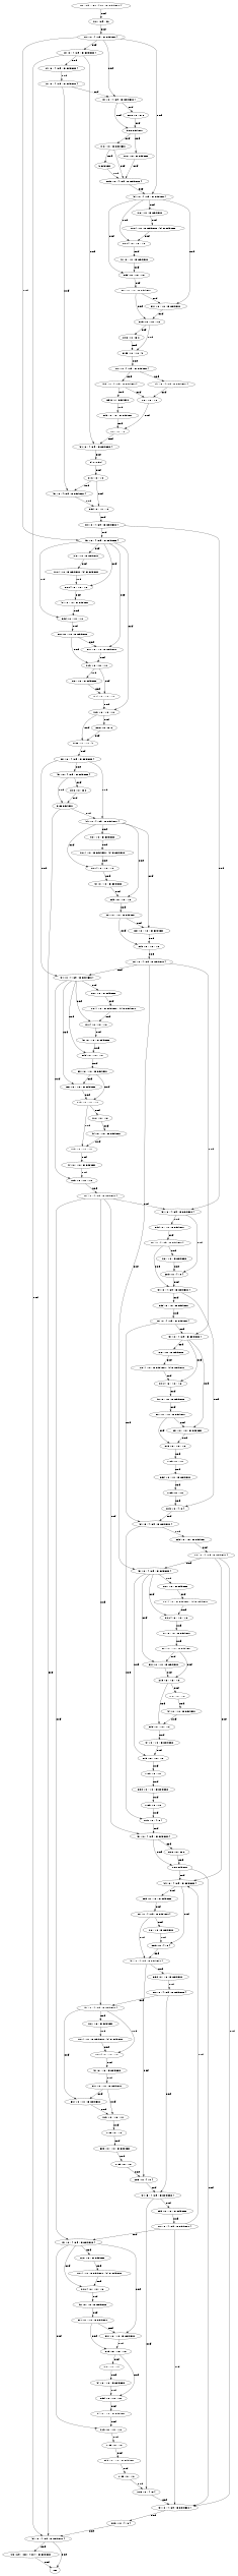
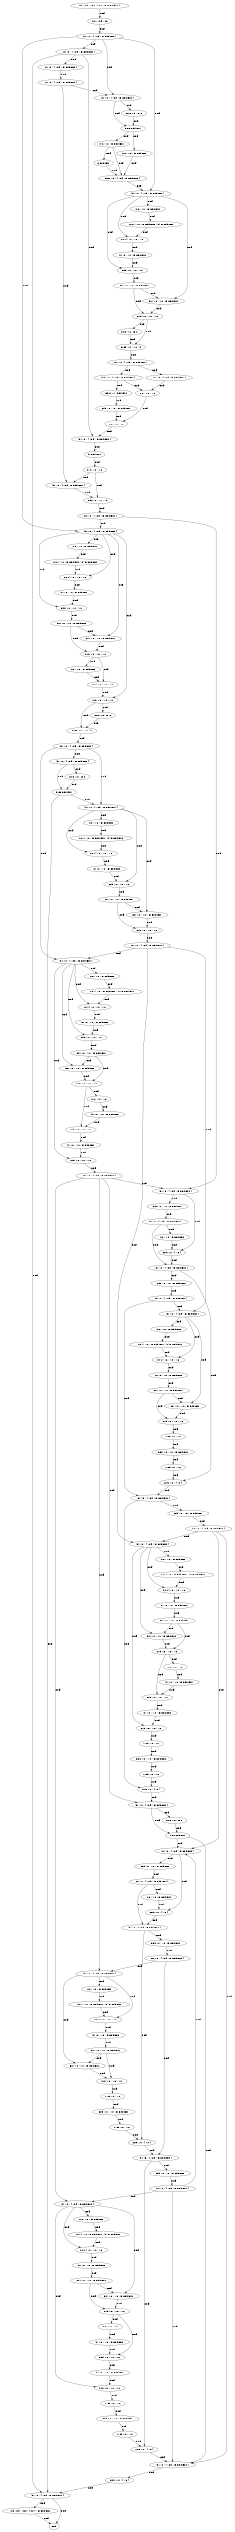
  digraph {
    fontname="DejaVu Sans"
    node [fontname="DejaVu Sans"]
    edge [fontname="DejaVu Sans"]
    n1 [label="stp x29 , x30 , [ sp , #- address ]!"]
    n2 [label="mov x29 , sp"]
    n3 [label="str w0 , [ x29 , # address ]"]
    n4 [label="str x1 , [ x29 , # address ]"]
    n5 [label="ldr w0 , [ x29 , # address ]"]
    n6 [label="ldr w0 , [ x29 , # address ]"]
    n7 [label="ldr w1 , [ x29 , # address ]"]
    n8 [label="ldr x0 , [ x29 , # address ]"]
    n9 [label="ldr x0 , [ x29 , # address ]"]
    n10 [label="ldr x0 , [ x29 , # address ]"]
    n11 [label="cmp w0 , # 0"]
    n12 [label="b.ge address"]
    n13 [label="mov w1 , # address"]
    n14 [label="smull x1 , w0 , w1"]
    n15 [label="add w1 , w0 , w1"]
    n16 [label="asr w0 , w0 , # address"]
    n17 [label="mov w0 , # address"]
    n18 [label="smull x0 , w1 , w0"]
    n19 [label="add w0 , w1 , w0"]
    n20 [label="asr w0 , w1 , # address"]
    n21 [label="sub w0 , w1 , w0"]
    n22 [label="str x0 , [ x29 , # address ]"]
    n23 [label="ldp x29 , x30 , [ sp ] , # address"]
-   n24 [label=ret]
-   n25 [label="bl symbol"]
+   n24 [label=strb]
+   n25 [label="bl address"]
    n26 [label="ldr x1 , [ x29 , # address ]"]
    n27 [label="add x0 , x1 , x0"]
    n28 [label="mov w0 , # address"]
    n29 [label="mov w0 , # address"]
    n30 [label="strb w0 , [ x29 , # address ]"]
    n31 [label="b address"]
    n32 [label="ldrb w1 , [ x29 , # address ]"]
    n33 [label="adrp x4 , address"]
    n34 [label="mov w2 , w1"]
    n35 [label="ldr w0 , [ x29 , # address ]"]
    n36 [label="mov w1 , # address"]
    n37 [label="smull x1 , w0 , w1"]
    n38 [label="add w1 , w0 , w1"]
    n39 [label="asr w0 , w0 , # address"]
    n40 [label="movk w1 , # address , lsl # address"]
    n41 [label="lsr x1 , x1 , # address"]
    n42 [label="asr w1 , w1 , # address"]
    n43 [label="sub w0 , w1 , w0"]
    n44 [label="str w0 , [ x29 , # address ]"]
    n45 [label="ldr w1 , [ x29 , # address ]"]
    n46 [label="ldr w1 , [ x29 , # address ]"]
    n47 [label="ldr w1 , [ x29 , # address ]"]
    n48 [label="mov w0 , # address"]
    n49 [label="smull x0 , w1 , w0"]
    n50 [label="add w0 , w1 , w0"]
    n51 [label="asr w0 , w1 , # address"]
    n52 [label="sub w0 , w1 , w0"]
    n53 [label="mov w2 , # address"]
    n54 [label="smull x2 , w1 , w2"]
    n55 [label="asr w1 , w1 , # address"]
    n56 [label="mov w0 , # address"]
    n57 [label="smull x0 , w1 , w0"]
    n58 [label="asr w0 , w1 , # address"]
    n59 [label="sub w2 , w1 , w0"]
    n60 [label="movk w0 , # address , lsl # address"]
    n61 [label="lsr x0 , x0 , # address"]
    n62 [label="asr w2 , w0 , # address"]
    n63 [label="sub w2 , w2 , w0"]
    n64 [label="str w0 , [ x29 , # address ]"]
    n65 [label="mov w0 , w2"]
    n66 [label="sub w0 , w0 , w2"]
    n67 [label="lsl w0 , w0 , # address"]
    n68 [label="lsl w0 , w0 , # address"]
    n69 [label="ldr x0 , [ x29 , # address ]"]
    n70 [label="ldr w0 , [ x29 , # address ]"]
    n71 [label="ldr w1 , [ x29 , # address ]"]
    n72 [label="ldr w1 , [ x29 , # address ]"]
    n73 [label="add x1 , x0 , # address"]
    n74 [label="strb w1 , [ x0 ]"]
    n75 [label="cmp w0 , # 0"]
    n76 [label="b.eq address"]
    n77 [label="mov w2 , # address"]
    n78 [label="smull x2 , w1 , w2"]
    n79 [label="asr w1 , w1 , # address"]
    n80 [label="mov w0 , # address"]
    n81 [label="smull x0 , w1 , w0"]
    n82 [label="asr w0 , w1 , # address"]
    n83 [label="sub w2 , w1 , w0"]
    n84 [label="str x1 , [ x29 , # address ]"]
    n85 [label="ldr x0 , [ x29 , # address ]"]
    n86 [label="mov w1 , # address"]
    n87 [label="add x1 , x0 , # address"]
    n88 [label="strb w1 , [ x0 ]"]
    n89 [label="str x1 , [ x29 , # address ]"]
    n90 [label="ldr x3 , [ x29 , # address ]"]
    n91 [label="add x0 , x3 , # address"]
    n92 [label="strb w0 , [ x3 ]"]
    n93 [label="movk w2 , # address , lsl # address"]
    n94 [label="lsr x2 , x2 , # address"]
    n95 [label="sub w1 , w2 , w1"]
    n96 [label="asr w2 , w2 , # address"]
    n97 [label="uxtb w1 , w1"]
    n98 [label="add w1 , w1 , # address"]
    n99 [label="uxtb w1 , w1"]
    n100 [label="str x0 , [ x29 , # address ]"]
    n101 [label="ldr x0 , [ x29 , # address ]"]
    n102 [label="ldr x0 , [ x29 , # address ]"]
    n103 [label="strb wzr , [ x0 ]"]
    n104 [label="add x1 , x0 , # address"]
    n105 [label="strb w1 , [ x0 ]"]
    n106 [label="movk w0 , # address , lsl # address"]
    n107 [label="lsr x0 , x0 , # address"]
    n108 [label="sub w2 , w2 , w0"]
    n109 [label="uxtb w0 , w2"]
    n110 [label="asr w2 , w0 , # address"]
    n111 [label="mov w0 , w2"]
    n112 [label="add w0 , w0 , w2"]
    n113 [label="lsl w0 , w0 , # address"]
    n114 [label="lsl w0 , w0 , # address"]
    n115 [label="add w0 , w0 , # address"]
    n116 [label="uxtb w0 , w0"]
    n117 [label="str x1 , [ x29 , # address ]"]
    n118 [label="ldr x0 , [ x29 , # address ]"]
    n119 [label="movk w1 , # address , lsl # address"]
    n120 [label="lsr x1 , x1 , # address"]
    n121 [label="asr w1 , w1 , # address"]
    n122 [label="sub w0 , w1 , w0"]
    n123 [label="cmp w0 , # 0"]
    n124 [label="cneg w0 , w0 , lt"]
    n125 [label="str w0 , [ x29 , # address ]"]
    n126 [label="ldr w3 , [ x29 , # address ]"]
    n127 [label="add x0 , x0 , # address"]
    n128 [label="mov x1 , x0"]
    n129 [label="sxtw x0 , w1"]
    n130 [label="str x0 , [ x29 , # address ]"]
    n131 [label="movk w0 , # address , lsl # address"]
    n132 [label="lsr x0 , x0 , # address"]
    n133 [label="asr w2 , w0 , # address"]
    n134 [label="sub w0 , w2 , w0"]
    n135 [label="cmp w0 , # 0"]
    n136 [label="cneg w0 , w0 , lt"]
    n137 [label="mov w2 , # address"]
    n138 [label="mul w0 , w0 , w2"]
    n139 [label="str w0 , [ x29 , # address ]"]
    n140 [label="ldr w0 , [ x29 , # address ]"]
    n141 [label="cmp w0 , # 0"]
    n142 [label="b.eq address"]
    n143 [label="mov w1 , # address"]
    n144 [label="add x1 , x0 , # address"]
    n145 [label="strb w1 , [ x0 ]"]
    n146 [label="str x1 , [ x29 , # address ]"]
    n147 [label="ldr x3 , [ x29 , # address ]"]
    n148 [label="add x0 , x3 , # address"]
    n149 [label="strb w0 , [ x3 ]"]
    n150 [label="movk w2 , # address , lsl # address"]
    n151 [label="lsr x2 , x2 , # address"]
    n152 [label="sub w1 , w2 , w1"]
    n153 [label="asr w2 , w2 , # address"]
    n154 [label="uxtb w1 , w1"]
    n155 [label="add w1 , w1 , # address"]
    n156 [label="uxtb w1 , w1"]
    n157 [label="str x0 , [ x29 , # address ]"]
    n158 [label="movk w0 , # address , lsl # address"]
    n159 [label="lsr x0 , x0 , # address"]
    n160 [label="sub w2 , w2 , w0"]
    n161 [label="uxtb w0 , w2"]
    n162 [label="asr w2 , w0 , # address"]
    n163 [label="mov w0 , w2"]
    n164 [label="add w0 , w0 , w2"]
    n165 [label="lsl w0 , w0 , # address"]
    n166 [label="lsl w0 , w0 , # address"]
    n167 [label="add w0 , w0 , # address"]
    n168 [label="uxtb w0 , w0"]
    n1 -> n2 [label=CFG]
    n2 -> n3 [label=CFG]
    n3 -> n4 [label=CFG]
    n3 -> n5 [label=DFG]
    n3 -> n6 [label=DFG]
    n3 -> n7 [label=DFG]
    n4 -> n8 [label=DFG]
    n4 -> n9 [label=DFG]
    n4 -> n10 [label=DFG]
    n5 -> n11 [label=CFG]
    n5 -> n12 [label=DFG]
    n6 -> n13 [label=CFG]
    n6 -> n14 [label=DFG]
    n6 -> n15 [label=DFG]
    n6 -> n16 [label=DFG]
    n7 -> n17 [label=CFG]
    n7 -> n18 [label=DFG]
    n7 -> n19 [label=DFG]
    n7 -> n20 [label=DFG]
    n7 -> n21 [label=DFG]
    n8 -> n22 [label=DFG]
    n9 -> n23 [label=CFG]
    n9 -> n24 [label=DFG]
    n10 -> n25 [label=CFG]
    n11 -> n12 [label=CFG]
    n12 -> n28 [label=CFG]
    n12 -> n29 [label=CFG]
    n13 -> n119 [label=CFG]
    n14 -> n120 [label=DFG]
    n15 -> n121 [label=DFG]
    n16 -> n122 [label=DFG]
    n17 -> n131 [label=CFG]
    n18 -> n132 [label=DFG]
    n19 -> n133 [label=DFG]
    n20 -> n134 [label=DFG]
    n21 -> n135 [label=CFG]
    n21 -> n136 [label=DFG]
    n22 -> n5 [label=CFG]
    n22 -> n26 [label=DFG]
    n23 -> n24 [label=CFG]
    n25 -> n129 [label=DFG]
    n26 -> n27 [label=DFG]
    n27 -> n130 [label=DFG]
    n28 -> n30 [label=DFG]
    n29 -> n30 [label=DFG]
    n29 -> n31 [label=CFG]
    n30 -> n6 [label=CFG]
    n31 -> n30 [label=CFG]
    n32 -> n33 [label=CFG]
    n32 -> n34 [label=DFG]
    n33 -> n127 [label=CFG]
    n34 -> n128 [label=CFG]
    n35 -> n36 [label=CFG]
    n35 -> n37 [label=DFG]
    n35 -> n38 [label=DFG]
    n35 -> n39 [label=DFG]
    n36 -> n40 [label=CFG]
    n37 -> n41 [label=DFG]
    n38 -> n42 [label=DFG]
    n39 -> n43 [label=DFG]
    n40 -> n37 [label=CFG]
    n41 -> n38 [label=DFG]
    n42 -> n39 [label=CFG]
    n42 -> n43 [label=DFG]
    n43 -> n44 [label=DFG]
    n44 -> n45 [label=CFG]
    n44 -> n46 [label=DFG]
    n44 -> n47 [label=DFG]
    n45 -> n48 [label=CFG]
    n45 -> n49 [label=DFG]
    n45 -> n50 [label=DFG]
    n45 -> n51 [label=DFG]
    n45 -> n52 [label=DFG]
    n46 -> n53 [label=CFG]
    n46 -> n54 [label=DFG]
    n46 -> n55 [label=DFG]
    n47 -> n56 [label=CFG]
    n47 -> n57 [label=DFG]
    n47 -> n58 [label=DFG]
    n47 -> n59 [label=DFG]
    n48 -> n60 [label=CFG]
    n49 -> n61 [label=DFG]
    n50 -> n62 [label=DFG]
    n51 -> n63 [label=DFG]
    n52 -> n64 [label=DFG]
    n53 -> n93 [label=CFG]
    n54 -> n94 [label=DFG]
    n55 -> n95 [label=DFG]
    n56 -> n106 [label=CFG]
    n57 -> n107 [label=DFG]
    n58 -> n108 [label=DFG]
    n59 -> n109 [label=DFG]
    n60 -> n49 [label=CFG]
    n61 -> n50 [label=DFG]
    n62 -> n51 [label=CFG]
    n62 -> n63 [label=DFG]
    n63 -> n65 [label=DFG]
    n63 -> n66 [label=DFG]
    n64 -> n69 [label=CFG]
    n64 -> n70 [label=DFG]
    n64 -> n71 [label=DFG]
    n64 -> n72 [label=DFG]
    n65 -> n67 [label=DFG]
    n66 -> n68 [label=DFG]
    n67 -> n66 [label=DFG]
    n68 -> n52 [label=DFG]
    n69 -> n73 [label=DFG]
    n69 -> n74 [label=DFG]
    n70 -> n75 [label=CFG]
    n70 -> n76 [label=DFG]
    n71 -> n77 [label=CFG]
    n71 -> n78 [label=DFG]
    n71 -> n79 [label=DFG]
    n72 -> n80 [label=CFG]
    n72 -> n81 [label=DFG]
    n72 -> n82 [label=DFG]
    n72 -> n83 [label=DFG]
    n73 -> n84 [label=DFG]
    n74 -> n85 [label=CFG]
    n75 -> n76 [label=CFG]
    n76 -> n101 [label=CFG]
    n76 -> n102 [label=CFG]
    n77 -> n150 [label=CFG]
    n78 -> n151 [label=DFG]
    n79 -> n152 [label=DFG]
    n80 -> n158 [label=CFG]
    n81 -> n159 [label=DFG]
    n82 -> n160 [label=DFG]
    n83 -> n161 [label=DFG]
    n84 -> n85 [label=DFG]
    n84 -> n86 [label=CFG]
    n85 -> n87 [label=DFG]
    n85 -> n88 [label=DFG]
    n86 -> n74 [label=CFG]
    n87 -> n89 [label=DFG]
    n88 -> n90 [label=CFG]
    n89 -> n46 [label=CFG]
    n89 -> n90 [label=DFG]
    n90 -> n91 [label=DFG]
    n90 -> n92 [label=DFG]
    n91 -> n100 [label=DFG]
    n92 -> n70 [label=CFG]
    n93 -> n54 [label=CFG]
    n94 -> n96 [label=DFG]
    n95 -> n97 [label=DFG]
    n96 -> n55 [label=CFG]
    n96 -> n95 [label=DFG]
    n97 -> n98 [label=DFG]
    n98 -> n99 [label=DFG]
    n99 -> n88 [label=DFG]
    n100 -> n47 [label=CFG]
    n100 -> n101 [label=DFG]
    n100 -> n102 [label=DFG]
    n101 -> n103 [label=DFG]
    n102 -> n104 [label=DFG]
    n102 -> n105 [label=DFG]
    n103 -> n9 [label=CFG]
    n104 -> n117 [label=DFG]
    n105 -> n118 [label=CFG]
    n106 -> n57 [label=CFG]
    n107 -> n110 [label=DFG]
    n108 -> n111 [label=DFG]
    n108 -> n112 [label=DFG]
    n109 -> n115 [label=DFG]
    n110 -> n58 [label=CFG]
    n110 -> n108 [label=DFG]
    n111 -> n113 [label=DFG]
    n112 -> n114 [label=DFG]
    n113 -> n112 [label=DFG]
    n114 -> n59 [label=DFG]
    n115 -> n116 [label=DFG]
    n116 -> n92 [label=DFG]
    n117 -> n118 [label=DFG]
    n117 -> n143 [label=CFG]
    n118 -> n144 [label=DFG]
    n118 -> n145 [label=DFG]
    n119 -> n14 [label=CFG]
    n120 -> n15 [label=DFG]
    n121 -> n16 [label=CFG]
    n121 -> n122 [label=DFG]
    n122 -> n123 [label=CFG]
    n122 -> n124 [label=DFG]
    n123 -> n124 [label=CFG]
    n124 -> n125 [label=DFG]
    n125 -> n32 [label=CFG]
    n125 -> n126 [label=DFG]
    n126 -> n34 [label=CFG]
    n127 -> n128 [label=CFG]
    n128 -> n10 [label=CFG]
    n129 -> n26 [label=CFG]
    n129 -> n27 [label=DFG]
    n130 -> n7 [label=CFG]
    n130 -> n69 [label=DFG]
    n131 -> n18 [label=CFG]
    n132 -> n19 [label=DFG]
    n133 -> n20 [label=CFG]
    n133 -> n134 [label=DFG]
    n134 -> n137 [label=CFG]
    n134 -> n138 [label=DFG]
    n135 -> n136 [label=CFG]
    n136 -> n139 [label=DFG]
    n137 -> n138 [label=CFG]
    n138 -> n21 [label=DFG]
    n139 -> n35 [label=DFG]
    n139 -> n45 [label=DFG]
    n139 -> n140 [label=DFG]
    n140 -> n141 [label=CFG]
    n140 -> n142 [label=DFG]
    n141 -> n142 [label=CFG]
    n142 -> n9 [label=CFG]
    n142 -> n35 [label=CFG]
    n143 -> n105 [label=CFG]
    n144 -> n146 [label=DFG]
    n145 -> n147 [label=CFG]
    n146 -> n71 [label=CFG]
    n146 -> n147 [label=DFG]
    n147 -> n148 [label=DFG]
    n147 -> n149 [label=DFG]
    n148 -> n157 [label=DFG]
    n149 -> n101 [label=CFG]
    n150 -> n78 [label=CFG]
    n151 -> n153 [label=DFG]
    n152 -> n154 [label=DFG]
    n153 -> n79 [label=CFG]
    n153 -> n152 [label=DFG]
    n154 -> n155 [label=DFG]
    n155 -> n156 [label=DFG]
    n156 -> n145 [label=DFG]
    n157 -> n72 [label=CFG]
    n157 -> n101 [label=DFG]
    n157 -> n102 [label=DFG]
    n158 -> n81 [label=CFG]
    n159 -> n162 [label=DFG]
    n160 -> n163 [label=DFG]
    n160 -> n164 [label=DFG]
    n161 -> n167 [label=DFG]
    n162 -> n82 [label=CFG]
    n162 -> n160 [label=DFG]
    n163 -> n165 [label=DFG]
    n164 -> n166 [label=DFG]
    n165 -> n164 [label=DFG]
    n166 -> n83 [label=DFG]
    n167 -> n168 [label=DFG]
    n168 -> n149 [label=DFG]
  }
